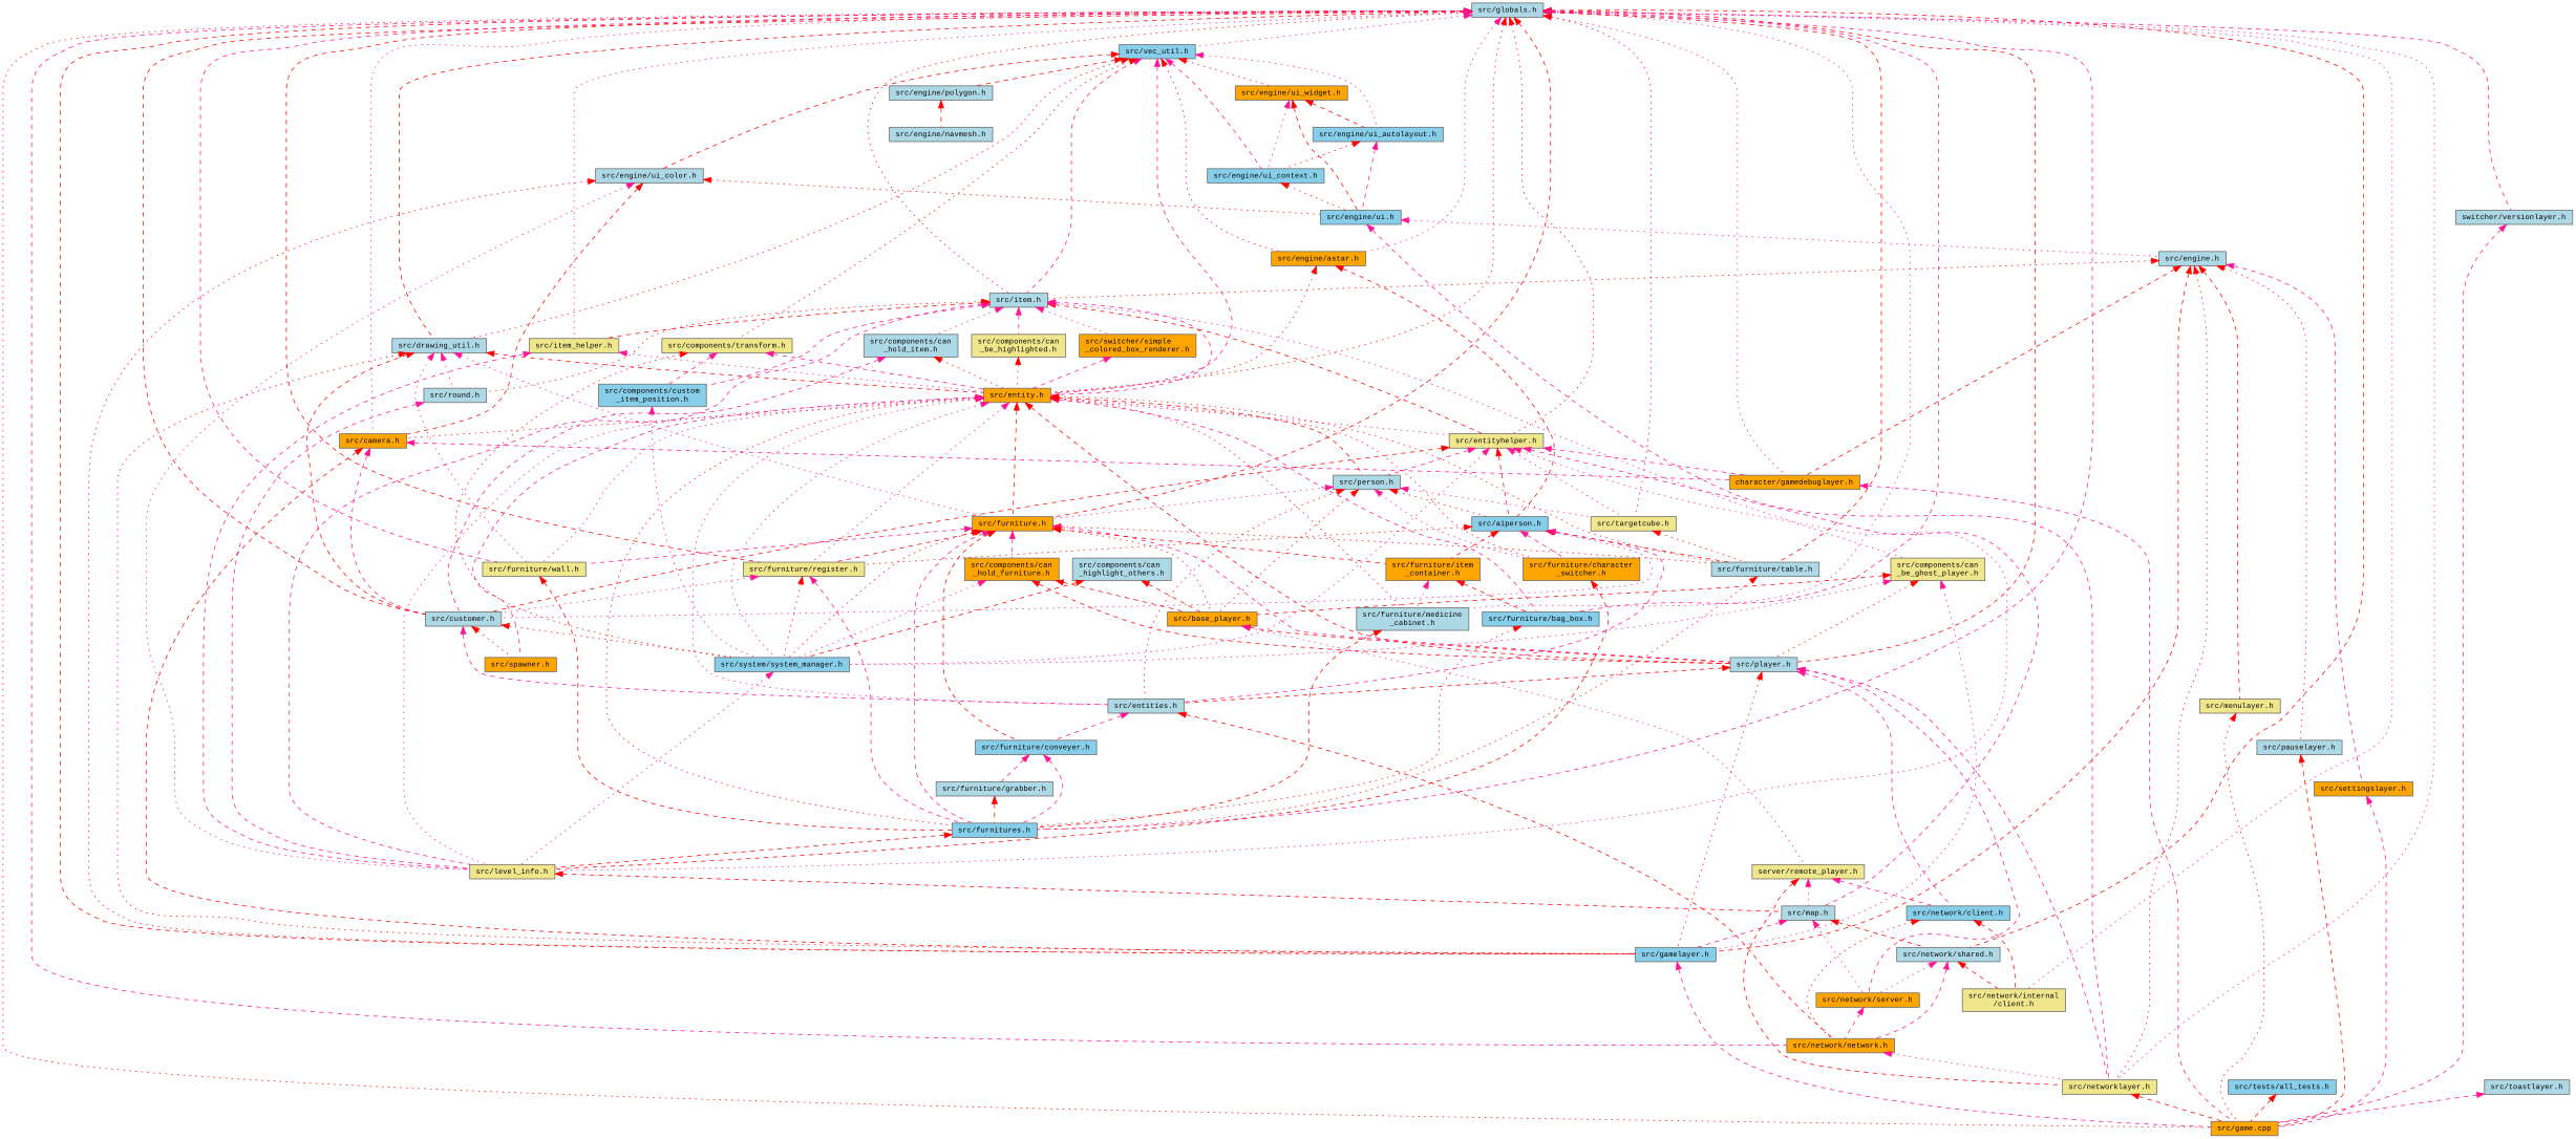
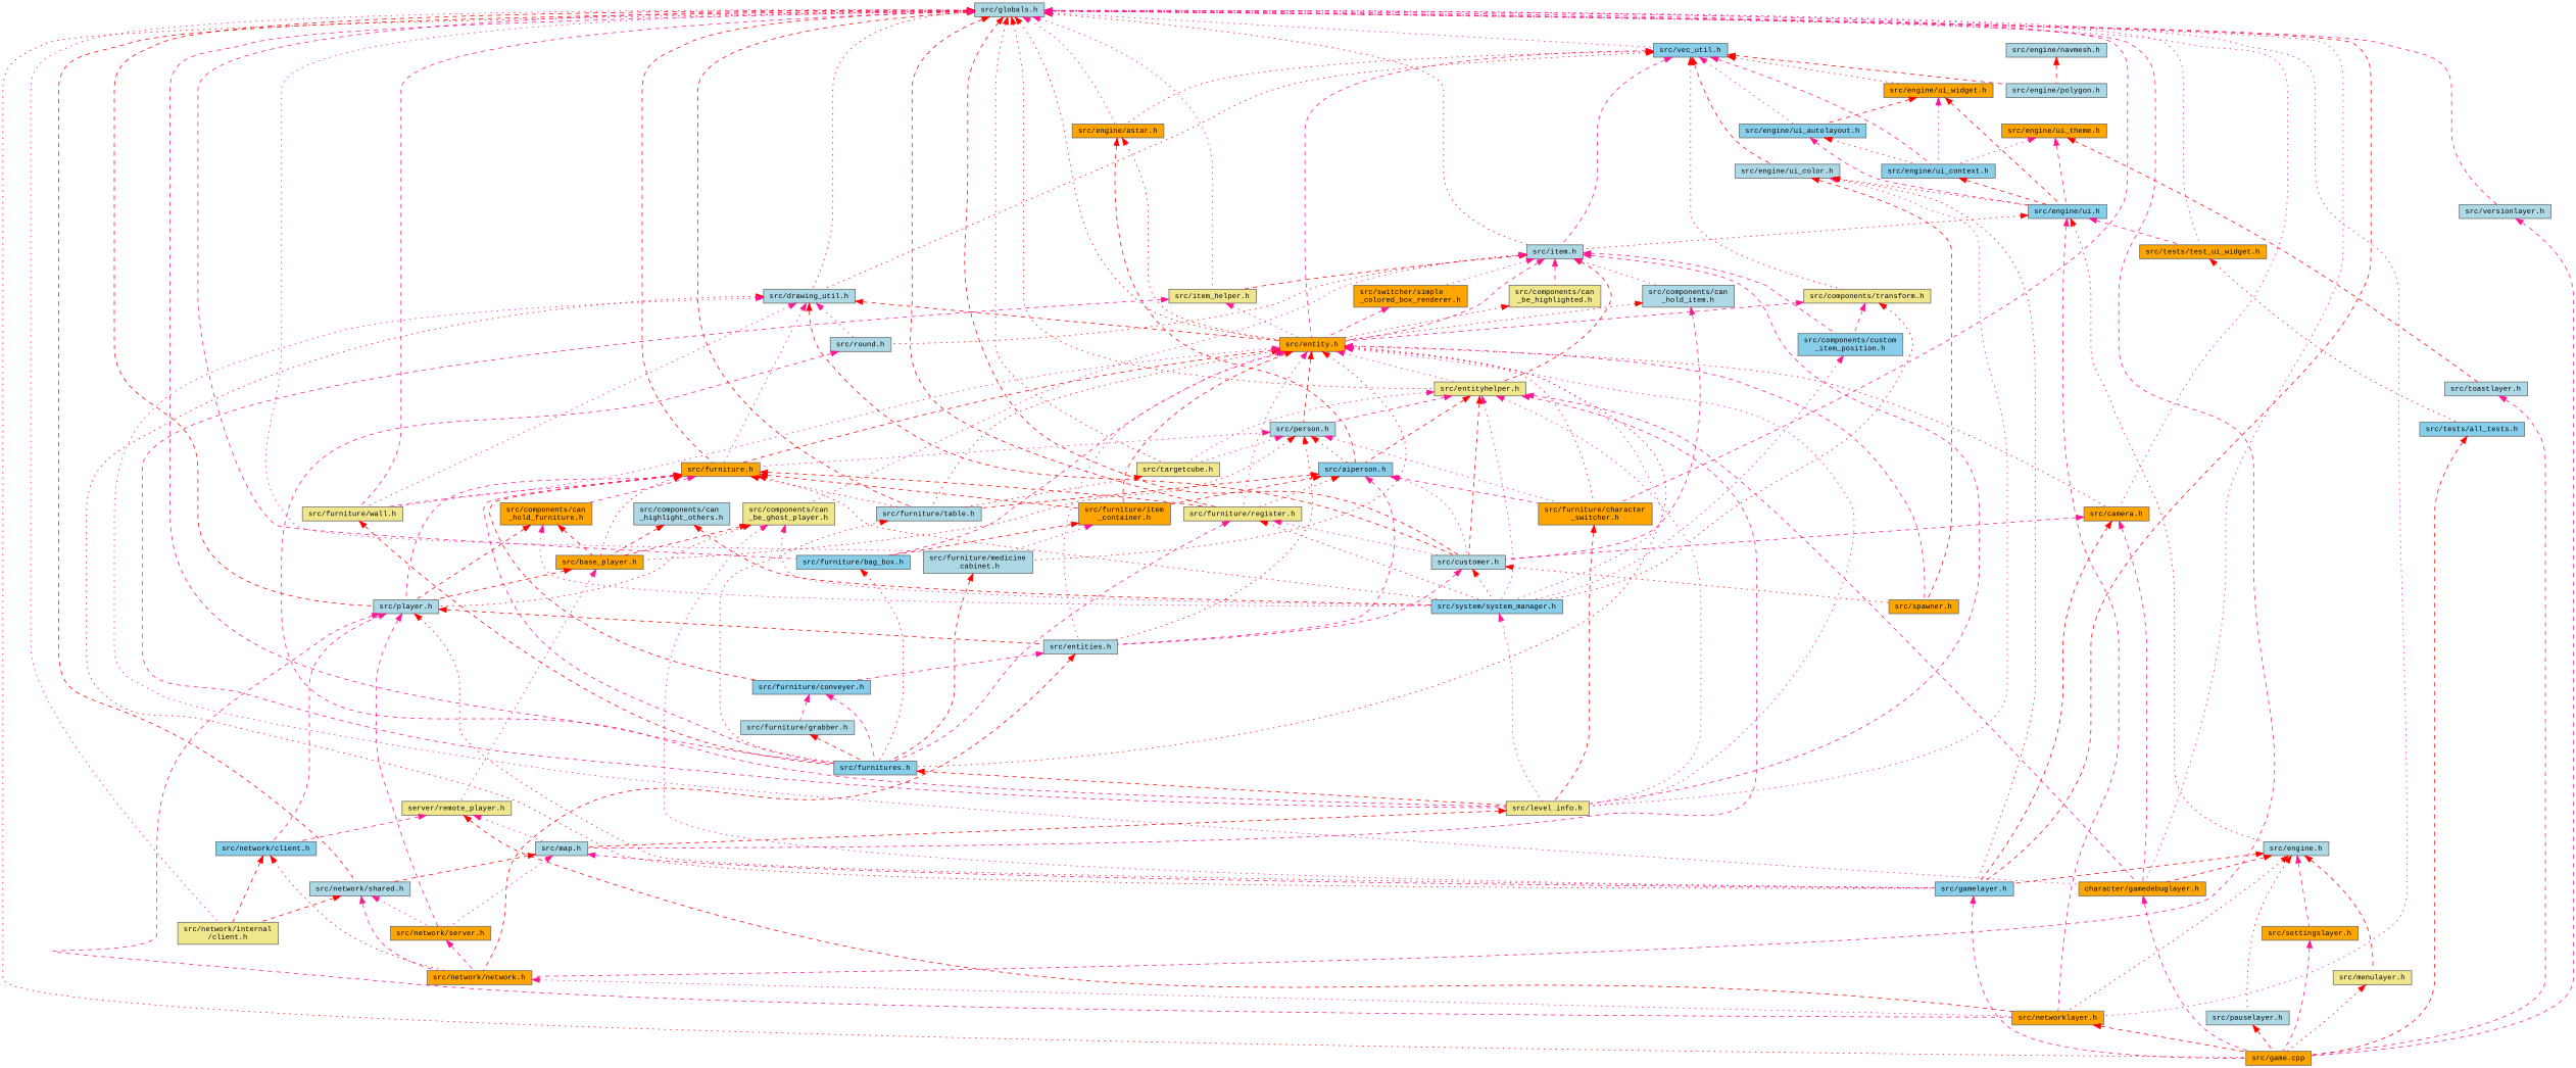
  digraph {
    fontname="Liberation Mono"
    node [color=grey40 fillcolor=lightblue fontname="Liberation Mono" fontsize=10 shape=box style=filled]
    edge [color=deeppink dir=back fontname="Liberation Mono" fontsize=10 labelfontname=Helvetica labelfontsize=10 style=dashed]
    n1 [color=gray40 fontcolor=black height=0.2 label="src/globals.h" width=0.4]
    n2 [fillcolor=orange height=0.2 label="src/camera.h" width=0.4]
    n3 [height=0.2 label="src/customer.h" width=0.4]
    n4 [fillcolor=skyblue height=0.2 label="src/furnitures.h" width=0.4]
    n5 [fillcolor=skyblue height=0.2 label="src/gamelayer.h" width=0.4]
    n6 [fillcolor=orange height=0.2 label="src/game.cpp" width=0.4]
    n7 [fillcolor=orange height=0.2 label="src/network/network.h" width=0.4]
-   n8 [fillcolor=khaki height=0.2 label="src/networklayer.h" width=0.4]
+   n8 [fillcolor=orange height=0.2 label="src/networklayer.h" width=0.4]
    n9 [height=0.2 label="src/network/shared.h" width=0.4]
    n10 [fillcolor=khaki height=0.2 label="src/network/internal\l/client.h" width=0.4]
    n11 [fillcolor=orange height=0.2 label="character/gamedebuglayer.h" width=0.4]
    n12 [height=0.2 label="src/drawing_util.h" width=0.4]
    n13 [fillcolor=orange height=0.2 label="src/entity.h" width=0.4]
    n14 [fillcolor=khaki height=0.2 label="src/entityhelper.h" width=0.4]
    n15 [fillcolor=orange height=0.2 label="src/furniture/character\l_switcher.h" width=0.4]
    n16 [fillcolor=skyblue height=0.2 label="src/furniture/bag_box.h" width=0.4]
    n17 [height=0.2 label="src/furniture/medicine\l_cabinet.h" width=0.4]
    n18 [fillcolor=khaki height=0.2 label="src/furniture/register.h" width=0.4]
    n19 [height=0.2 label="src/furniture/table.h" width=0.4]
    n20 [height=0.2 label="src/player.h" width=0.4]
    n21 [fillcolor=orange height=0.2 label="src/furniture.h" width=0.4]
    n22 [fillcolor=khaki height=0.2 label="src/furniture/wall.h" width=0.4]
    n23 [fillcolor=khaki height=0.2 label="src/targetcube.h" width=0.4]
    n24 [fillcolor=orange height=0.2 label="src/engine/astar.h" width=0.4]
    n25 [height=0.2 label="src/item.h" width=0.4]
    n26 [fillcolor=khaki height=0.2 label="src/item_helper.h" width=0.4]
+   n27 [fillcolor=orange height=0.2 label="src/tests/test_ui_widget.h" width=0.4]
    n28 [fillcolor=skyblue height=0.2 label="src/vec_util.h" width=0.4]
-   n29 [height=0.2 label="switcher/versionlayer.h" width=0.4]
+   n29 [height=0.2 label="src/versionlayer.h" width=0.4]
    n30 [height=0.2 label="src/entities.h" width=0.4]
    n31 [fillcolor=orange height=0.2 label="src/spawner.h" width=0.4]
    n32 [fillcolor=skyblue height=0.2 label="src/system/system_manager.h" width=0.4]
    n33 [fillcolor=khaki height=0.2 label="src/level_info.h" width=0.4]
    n34 [fillcolor=orange height=0.2 label="src/network/server.h" width=0.4]
    n35 [height=0.2 label="src/round.h" width=0.4]
    n36 [fillcolor=orange height=0.2 label="src/furniture/item\l_container.h" width=0.4]
    n37 [height=0.2 label="src/person.h" width=0.4]
    n38 [height=0.2 label="src/map.h" width=0.4]
    n39 [fillcolor=skyblue height=0.2 label="src/aiperson.h" width=0.4]
    n40 [fillcolor=skyblue height=0.2 label="src/network/client.h" width=0.4]
    n41 [fillcolor=skyblue height=0.2 label="src/furniture/conveyer.h" width=0.4]
    n42 [fillcolor=orange height=0.2 label="src/base_player.h" width=0.4]
    n43 [fillcolor=orange height=0.2 label="src/components/can\l_hold_furniture.h" width=0.4]
    n44 [fillcolor=khaki height=0.2 label="src/components/can\l_be_ghost_player.h" width=0.4]
    n45 [fillcolor=khaki height=0.2 label="src/components/can\l_be_highlighted.h" width=0.4]
    n46 [height=0.2 label="src/components/can\l_hold_item.h" width=0.4]
    n47 [fillcolor=skyblue height=0.2 label="src/components/custom\l_item_position.h" width=0.4]
    n48 [fillcolor=orange height=0.2 label="src/switcher/simple\l_colored_box_renderer.h" width=0.4]
    n49 [fillcolor=skyblue height=0.2 label="src/tests/all_tests.h" width=0.4]
    n50 [fillcolor=khaki height=0.2 label="src/components/transform.h" width=0.4]
    n51 [height=0.2 label="src/engine/polygon.h" width=0.4]
    n52 [fillcolor=skyblue height=0.2 label="src/engine/ui_autolayout.h" width=0.4]
    n53 [fillcolor=skyblue height=0.2 label="src/engine/ui_context.h" width=0.4]
    n54 [height=0.2 label="src/engine/ui_color.h" width=0.4]
    n55 [fillcolor=orange height=0.2 label="src/engine/ui_widget.h" width=0.4]
    n56 [height=0.2 label="src/furniture/grabber.h" width=0.4]
    n57 [fillcolor=khaki height=0.2 label="server/remote_player.h" width=0.4]
    n58 [height=0.2 label="src/components/can\l_highlight_others.h" width=0.4]
    n59 [height=0.2 label="src/engine/navmesh.h" width=0.4]
    n60 [fillcolor=skyblue height=0.2 label="src/engine/ui.h" width=0.4]
    n61 [height=0.2 label="src/engine.h" width=0.4]
    n62 [fillcolor=khaki height=0.2 label="src/menulayer.h" width=0.4]
    n63 [height=0.2 label="src/pauselayer.h" width=0.4]
    n64 [fillcolor=orange height=0.2 label="src/settingslayer.h" width=0.4]
+   n65 [fillcolor=orange height=0.2 label="src/engine/ui_theme.h" width=0.4]
    n66 [height=0.2 label="src/toastlayer.h" width=0.4]
    n1 -> n2 [style=dotted]
    n1 -> n3 [color=red]
    n1 -> n4
    n1 -> n5 [color=red]
    n1 -> n6 [color=red style=dotted]
    n1 -> n7
    n1 -> n8 [style=dotted]
    n1 -> n9 [color=red]
    n1 -> n10 [style=dotted]
    n1 -> n11 [style=dotted]
-   n1 -> n12 [color=red]
+   n1 -> n12 [color=red style=dotted]
    n1 -> n13 [color=red style=dotted]
    n1 -> n14 [color=red style=dotted]
+   n1 -> n15
    n1 -> n16
    n1 -> n17 [style=dotted]
    n1 -> n18 [color=red]
    n1 -> n19 [color=red]
    n1 -> n20 [color=red]
    n1 -> n21 [color=red]
    n1 -> n22
    n1 -> n23 [color=red style=dotted]
    n1 -> n24 [style=dotted]
    n1 -> n25 [color=red style=dotted]
    n1 -> n26 [style=dotted]
+   n1 -> n27 [style=dotted]
    n1 -> n28 [style=dotted]
    n1 -> n29
    n2 -> n3
    n2 -> n5 [color=red]
    n2 -> n11
    n3 -> n30
    n3 -> n31 [color=red style=dotted]
    n3 -> n32 [color=red style=dotted]
    n4 -> n33 [color=red]
    n5 -> n6
    n7 -> n8 [style=dotted]
    n8 -> n6 [color=red]
    n9 -> n7
    n9 -> n10 [color=red]
    n9 -> n34 [style=dotted]
    n11 -> n6
    n12 -> n3 [color=red]
    n12 -> n5 [color=red style=dotted]
+   n12 -> n11 [style=dotted]
    n12 -> n13 [color=red]
    n12 -> n21 [style=dotted]
    n12 -> n22 [style=dotted]
    n12 -> n35 [style=dotted]
    n13 -> n2 [color=red style=dotted]
    n13 -> n4 [color=red style=dotted]
    n13 -> n14 [style=dotted]
    n13 -> n15 [color=red style=dotted]
    n13 -> n16
    n13 -> n17 [color=red style=dotted]
    n13 -> n18 [style=dotted]
    n13 -> n19 [color=red style=dotted]
    n13 -> n21 [color=red]
    n13 -> n22 [style=dotted]
    n13 -> n30 [style=dotted]
    n13 -> n31
    n13 -> n32 [style=dotted]
    n13 -> n33 [style=dotted]
-   n13 -> n20 [color=red]
+   n13 -> n36 [color=red]
    n13 -> n37 [color=red]
    n14 -> n3 [color=red]
    n14 -> n11
    n14 -> n23 [style=dotted]
    n14 -> n32 [style=dotted]
    n14 -> n33 [style=dotted]
    n14 -> n37
    n14 -> n38
    n14 -> n39 [color=red]
    n15 -> n33 [color=red]
    n16 -> n4 [color=red style=dotted]
    n17 -> n4 [color=red]
    n18 -> n3 [style=dotted]
    n18 -> n4
    n18 -> n32 [color=red style=dotted]
    n19 -> n4 [color=red style=dotted]
    n20 -> n5 [color=red style=dotted]
    n20 -> n8
    n20 -> n30 [color=red]
    n20 -> n34
    n20 -> n40
    n21 -> n4
    n21 -> n18 [color=red]
    n21 -> n19 [color=red style=dotted]
    n21 -> n20
    n21 -> n22
    n21 -> n32 [color=red style=dotted]
    n21 -> n36 [color=red]
    n21 -> n41 [color=red]
    n21 -> n42 [color=red style=dotted]
    n21 -> n43
    n22 -> n4 [color=red]
    n23 -> n19 [color=red style=dotted]
    n24 -> n13 [color=red style=dotted]
    n24 -> n39 [color=red]
    n25 -> n13
    n25 -> n14 [color=red]
    n25 -> n26 [color=red]
    n25 -> n33
    n25 -> n35 [color=red style=dotted]
    n25 -> n44 [style=dotted]
    n25 -> n45
    n25 -> n46 [style=dotted]
    n25 -> n47
    n25 -> n48 [style=dotted]
    n26 -> n13 [style=dotted]
    n26 -> n33
+   n27 -> n49 [color=red style=dotted]
    n28 -> n12 [color=red style=dotted]
    n28 -> n13
    n28 -> n24 [color=red style=dotted]
    n28 -> n25
    n28 -> n50 [color=red style=dotted]
    n28 -> n51 [color=red]
    n28 -> n52 [style=dotted]
    n28 -> n53
    n28 -> n54 [color=red]
    n28 -> n55 [color=red style=dotted]
    n29 -> n6
    n30 -> n7 [color=red]
    n30 -> n41
    n32 -> n33 [style=dotted]
    n33 -> n38 [color=red]
    n34 -> n7
    n35 -> n33
    n36 -> n16 [color=red]
    n36 -> n17 [style=dotted]
    n37 -> n15 [style=dotted]
    n37 -> n21 [style=dotted]
    n37 -> n23 [style=dotted]
    n37 -> n30 [color=red style=dotted]
    n37 -> n39 [color=red style=dotted]
    n37 -> n42 [color=red style=dotted]
    n38 -> n5
    n38 -> n9 [color=red]
    n38 -> n34 [style=dotted]
    n39 -> n3 [style=dotted]
    n39 -> n15
    n39 -> n18 [color=red style=dotted]
    n39 -> n19 [color=red]
    n39 -> n30
    n39 -> n36 [color=red]
    n40 -> n7 [color=red style=dotted]
    n40 -> n10 [color=red]
    n41 -> n4
    n41 -> n56
    n42 -> n20 [color=red]
    n42 -> n57 [style=dotted]
    n43 -> n20 [color=red]
    n43 -> n32 [style=dotted]
    n43 -> n42 [color=red]
    n44 -> n5 [style=dotted]
    n44 -> n20 [color=red style=dotted]
    n44 -> n32 [style=dotted]
    n44 -> n42 [color=red]
    n45 -> n13 [color=red style=dotted]
    n46 -> n3
    n46 -> n13 [color=red style=dotted]
    n47 -> n32 [style=dotted]
    n48 -> n13
    n49 -> n6 [color=red]
    n50 -> n13
    n50 -> n32 [color=red style=dotted]
    n50 -> n47
-   n51 -> n59 [color=red]
+   n59 -> n51 [color=red]
    n52 -> n53 [color=red style=dotted]
    n52 -> n60
-   n53 -> n60 [color=red style=dotted]
+   n53 -> n60 [color=red]
    n54 -> n5 [color=red style=dotted]
-   n54 -> n2 [color=red]
+   n54 -> n31 [color=red]
    n54 -> n33 [style=dotted]
    n54 -> n60 [color=red style=dotted]
    n55 -> n52 [color=red]
    n55 -> n53 [style=dotted]
    n55 -> n60 [color=red]
    n56 -> n4 [color=red]
    n57 -> n8 [color=red]
    n57 -> n38 [style=dotted]
    n57 -> n40
    n58 -> n32 [color=red]
    n58 -> n42 [color=red]
    n60 -> n8
-   n60 -> n61 [style=dotted]
+   n60 -> n27
+   n60 -> n61 [color=red style=dotted]
    n61 -> n5 [color=red]
    n61 -> n8 [color=red style=dotted]
    n61 -> n11 [color=red]
-   n61 -> n25 [color=red style=dotted]
+   n60 -> n25 [color=red style=dotted]
    n61 -> n62 [color=red]
    n61 -> n63 [color=red style=dotted]
    n61 -> n64
    n62 -> n6 [color=red style=dotted]
    n63 -> n6 [color=red]
    n64 -> n6
+   n65 -> n53 [style=dotted]
+   n65 -> n60
+   n65 -> n66 [color=red]
    n66 -> n6
  }
